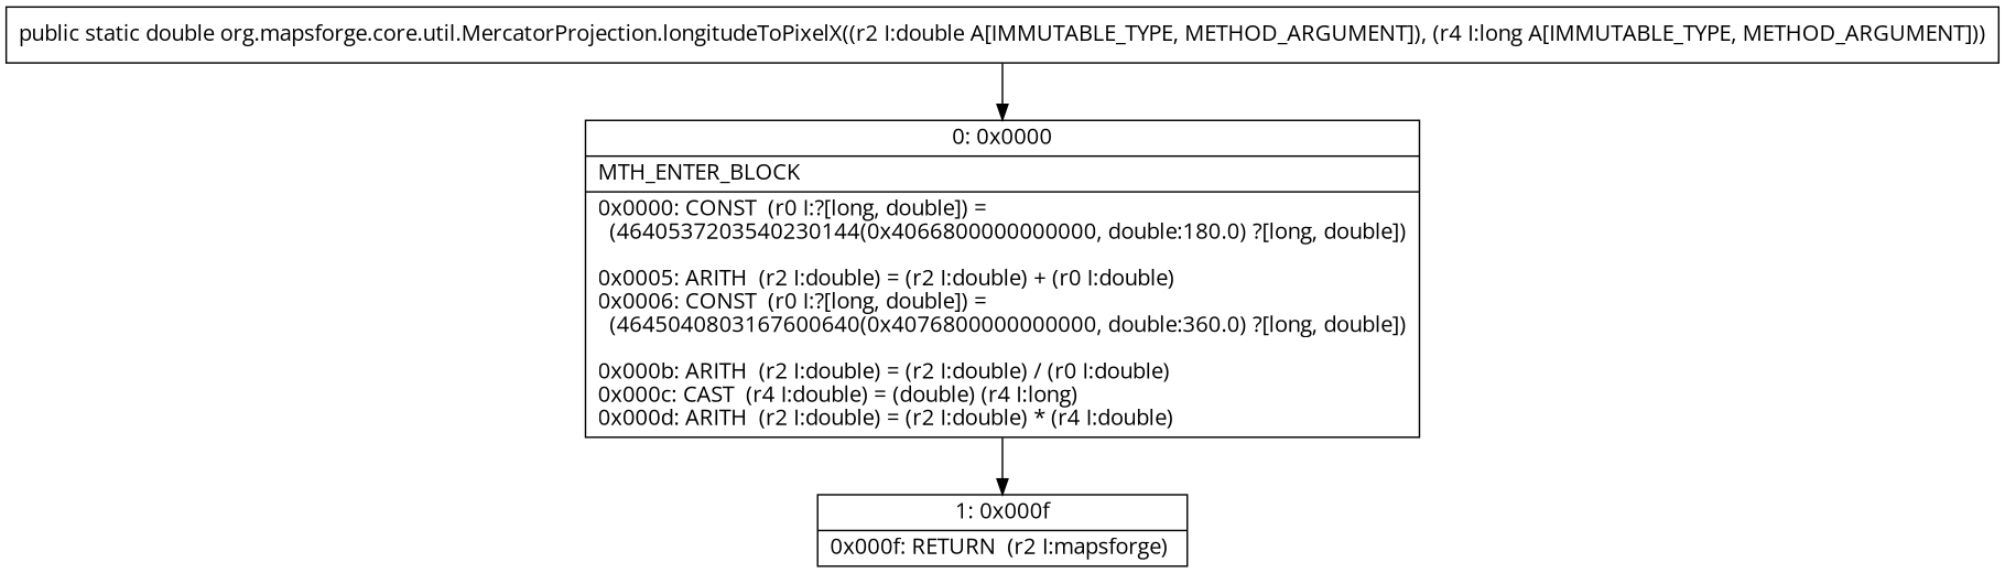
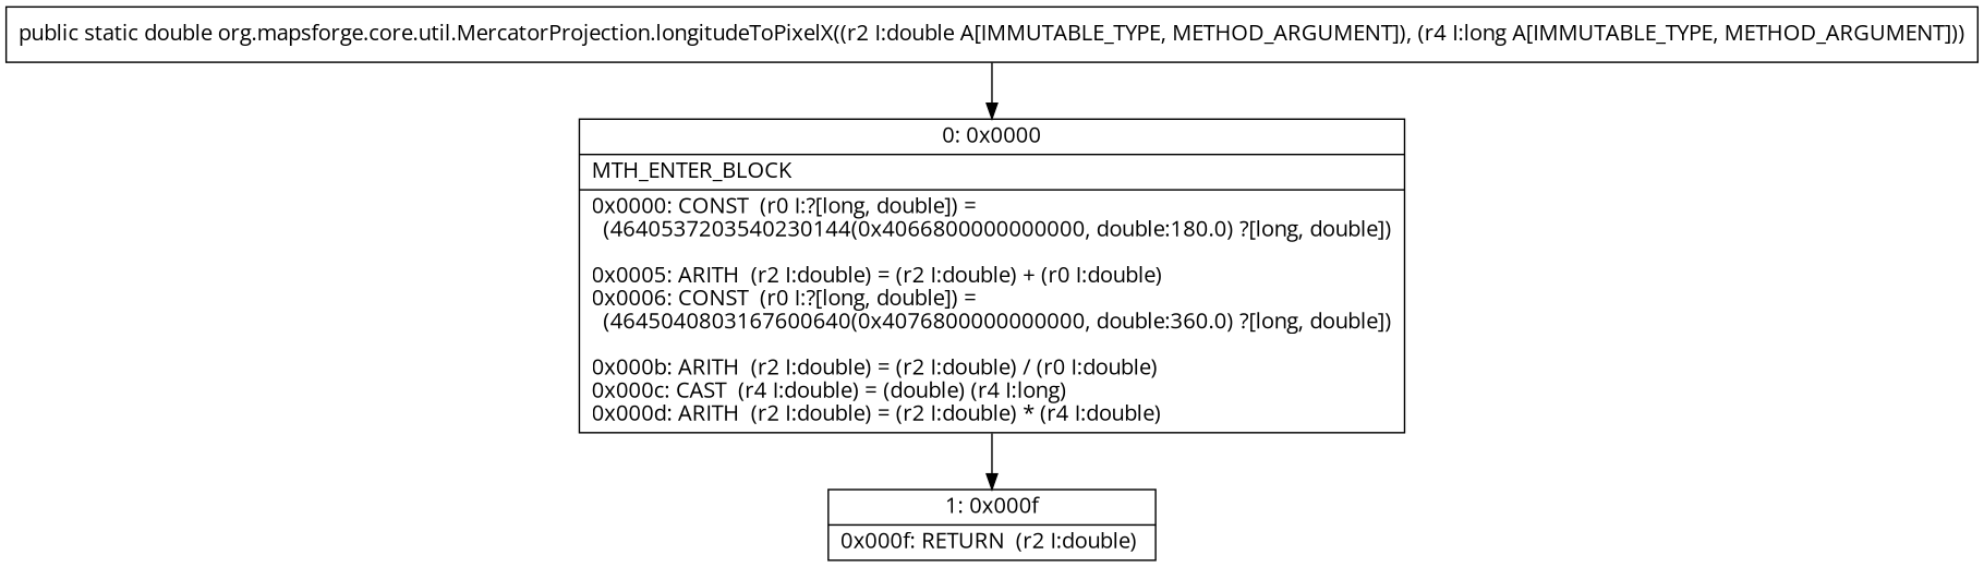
  digraph {
    fontname="Open Sans"
    node [shape=record fontname="Open Sans"]
    edge [fontname="Open Sans"]
    n1 [label="{0\:\ 0x0000|MTH_ENTER_BLOCK\l|0x0000: CONST  (r0 I:?[long, double]) = \l  (4640537203540230144(0x4066800000000000, double:180.0) ?[long, double])\l \l0x0005: ARITH  (r2 I:double) = (r2 I:double) + (r0 I:double) \l0x0006: CONST  (r0 I:?[long, double]) = \l  (4645040803167600640(0x4076800000000000, double:360.0) ?[long, double])\l \l0x000b: ARITH  (r2 I:double) = (r2 I:double) \/ (r0 I:double) \l0x000c: CAST  (r4 I:double) = (double) (r4 I:long) \l0x000d: ARITH  (r2 I:double) = (r2 I:double) * (r4 I:double) \l}"]
-   n2 [label="{1\:\ 0x000f|0x000f: RETURN  (r2 I:mapsforge) \l}"]
+   n2 [label="{1\:\ 0x000f|0x000f: RETURN  (r2 I:double) \l}"]
    n3 [label="{public static double org.mapsforge.core.util.MercatorProjection.longitudeToPixelX((r2 I:double A[IMMUTABLE_TYPE, METHOD_ARGUMENT]), (r4 I:long A[IMMUTABLE_TYPE, METHOD_ARGUMENT])) }"]
    n1 -> n2
    n3 -> n1
  }
